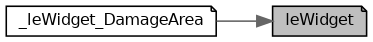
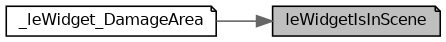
  digraph {
    rankdir=RL
    node [color=black fontname=Helvetica fontsize=10 shape=note style=filled]
-   n1 [fillcolor=grey75 fontcolor=black height=0.2 label=leWidget width=0.4]
+   n1 [fillcolor=grey75 fontcolor=black height=0.2 label=leWidgetIsInScene width=0.4]
    n2 [fillcolor=white height=0.2 label=_leWidget_DamageArea width=0.4]
    n1 -> n2 [color=gray40 dir=back fontname=Helvetica fontsize=10 labelfontname=Helvetica labelfontsize=10 style=solid]
  }
